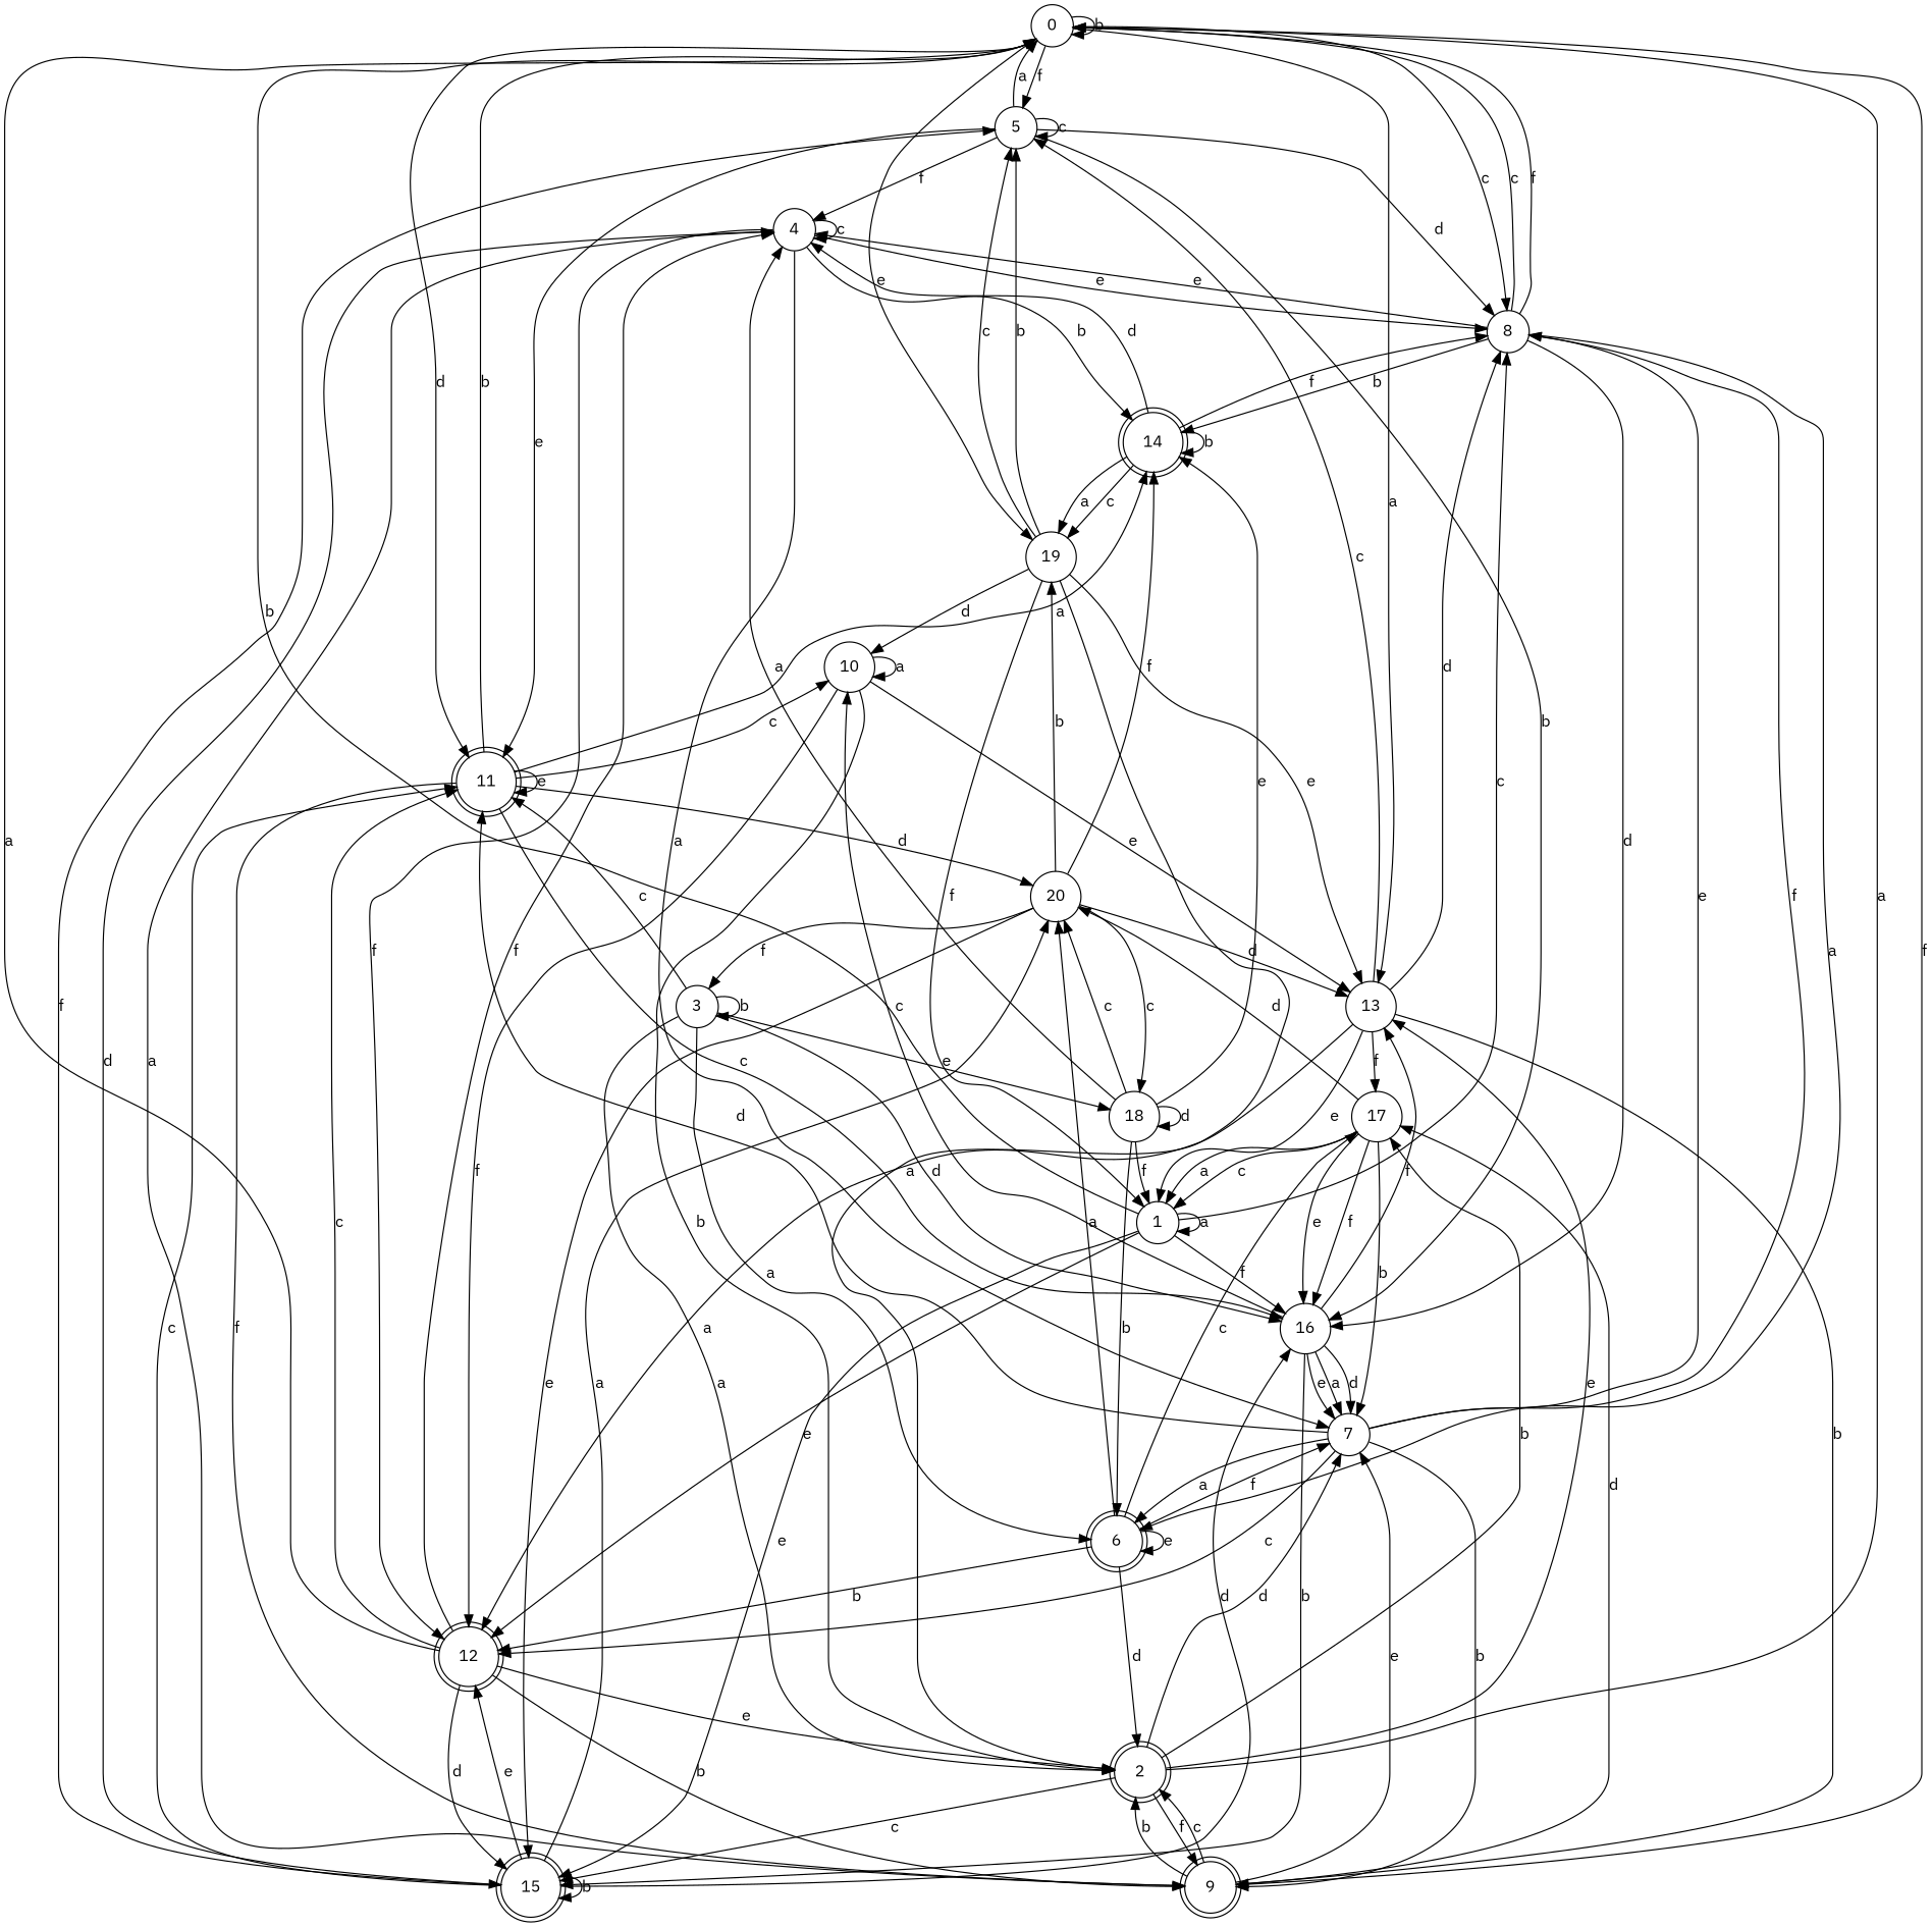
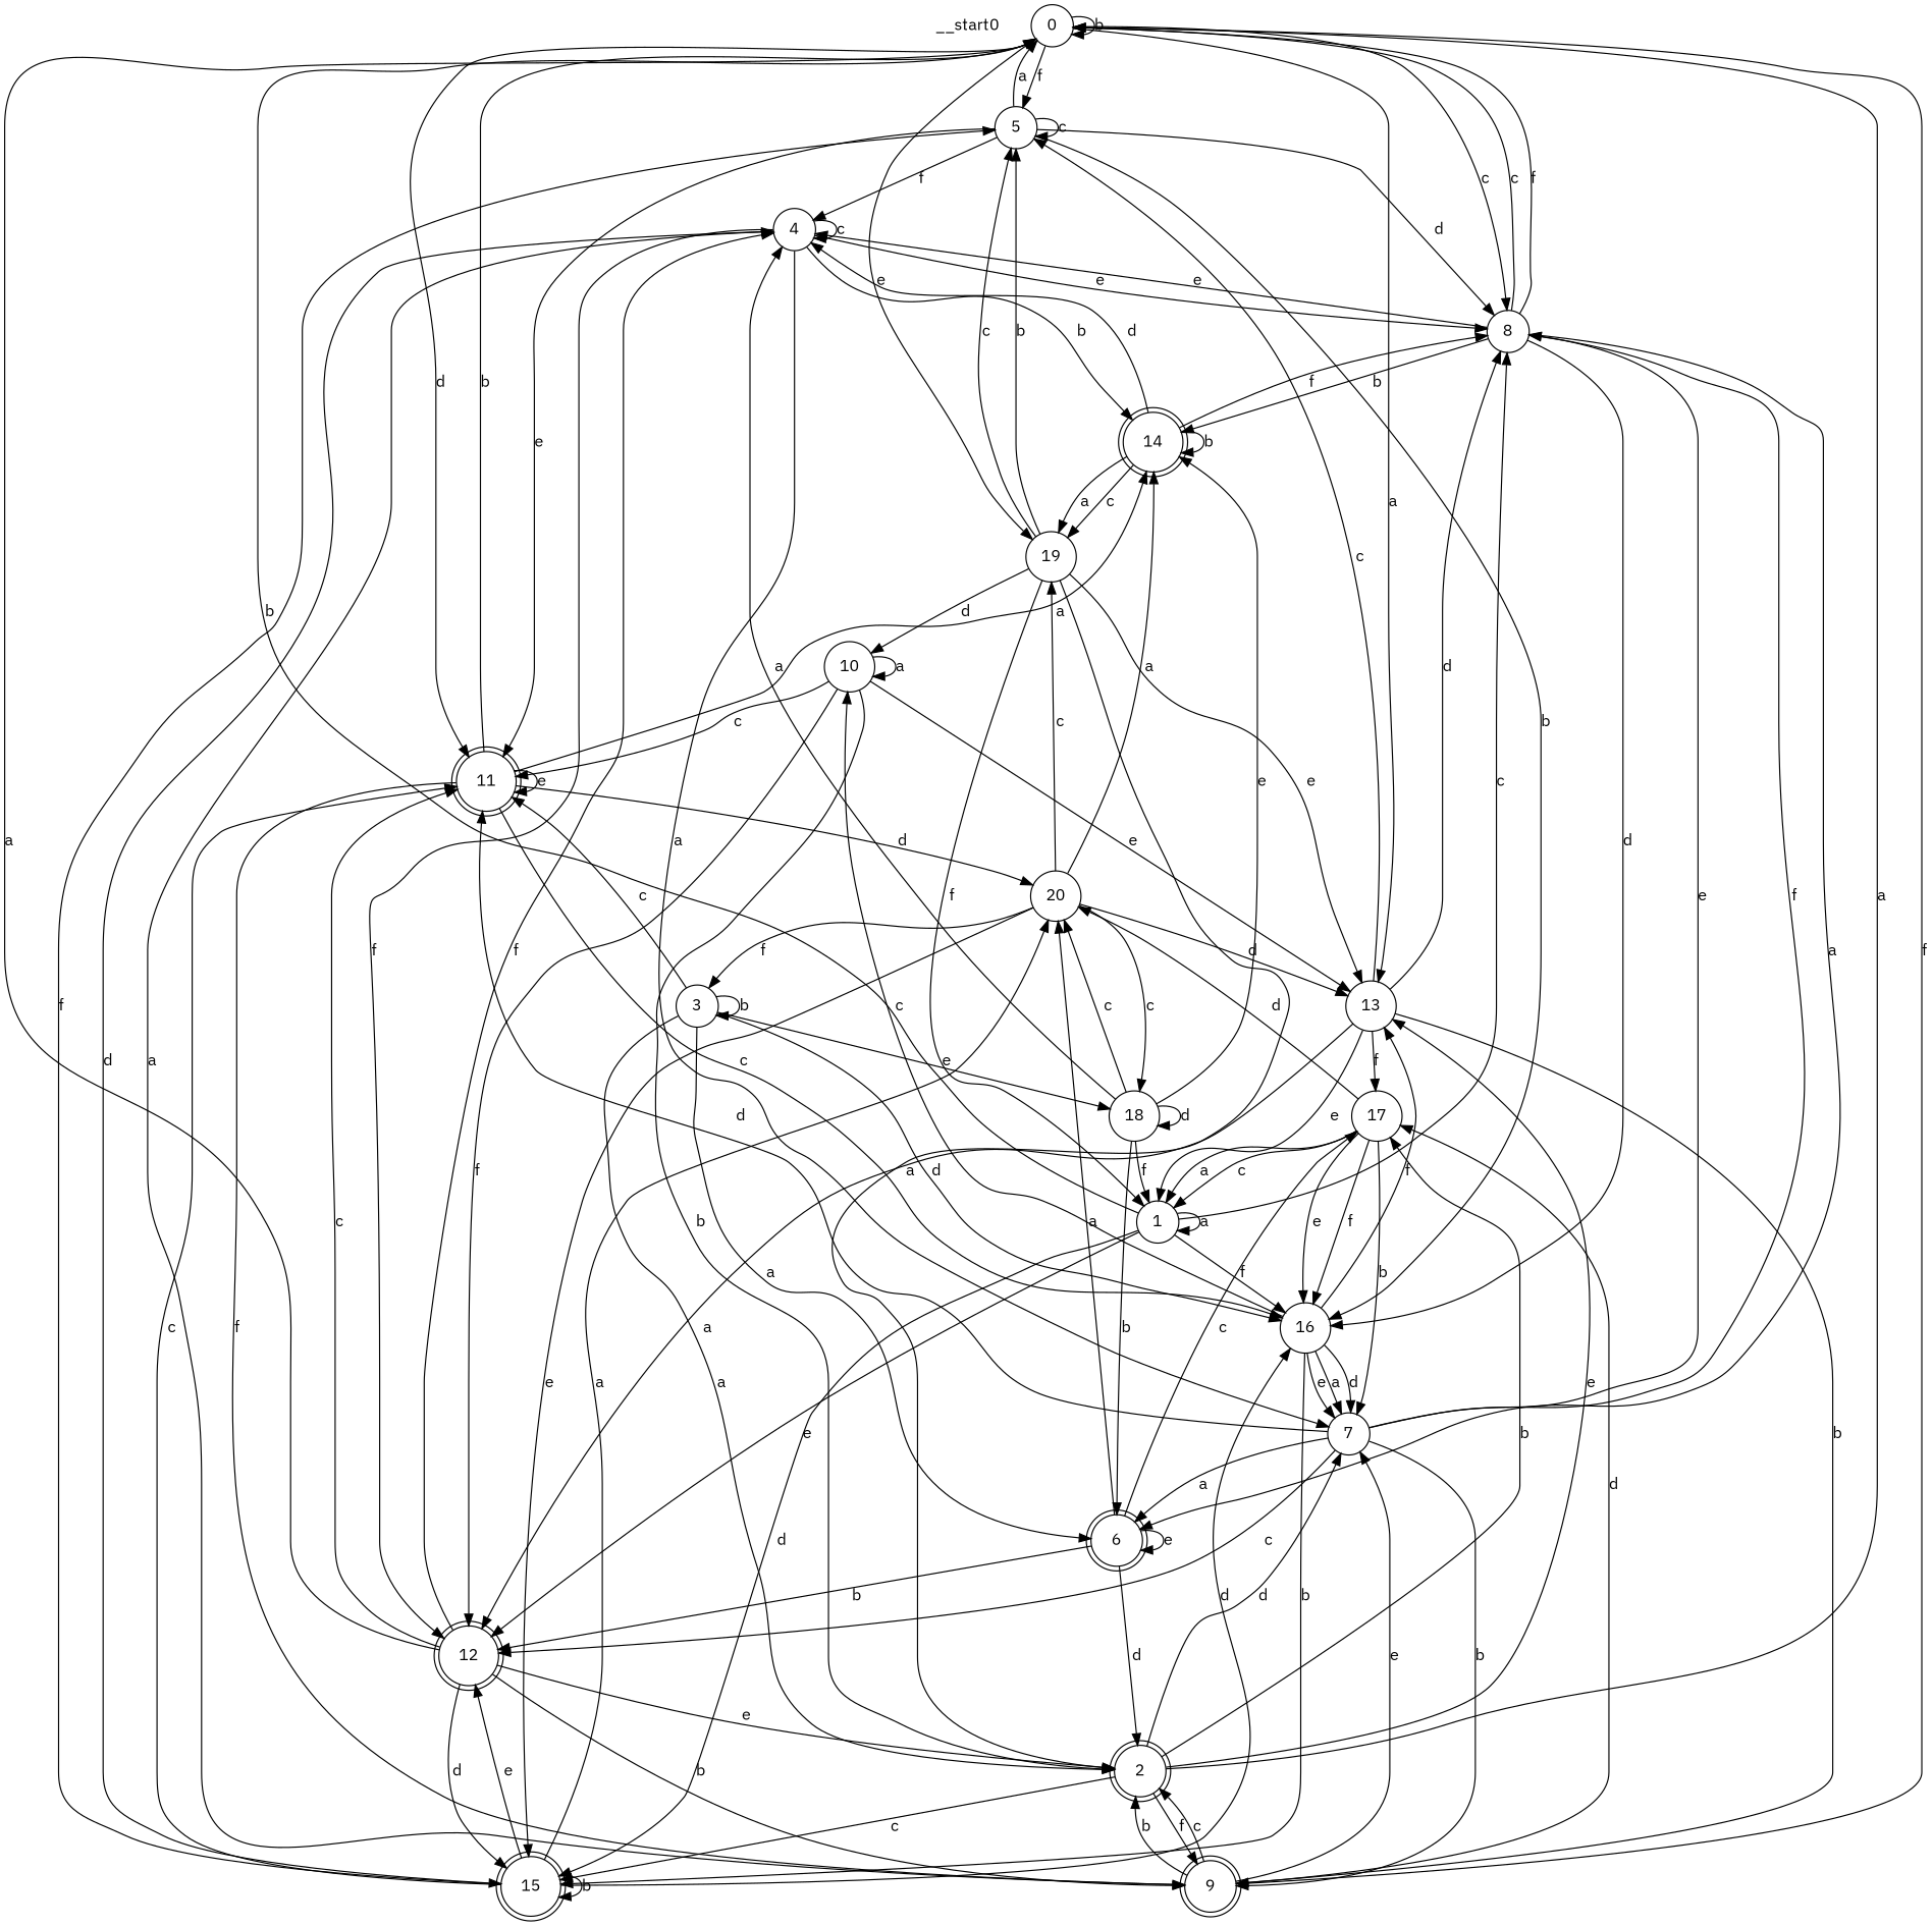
  digraph {
    fontname="IBM Plex Sans"
    rankdir=TB
    node [fontname="IBM Plex Sans" shape=circle color=black fillcolor=white style=filled]
    edge [fontname="IBM Plex Sans"]
+   __start0 [shape=none color="" fillcolor="" style=""]
    n2 [label=0]
    n3 [label=5]
    n4 [label=8]
    n5 [label=11 shape=doublecircle style="rounded,filled"]
    n6 [label=13]
    n7 [label=19]
    n8 [label=16]
    n9 [label=4]
    n10 [label=6 shape=doublecircle style="rounded,filled"]
    n11 [label=14 shape=doublecircle style="rounded,filled"]
    n12 [label=9 shape=doublecircle style="rounded,filled"]
    n13 [label=20]
    n14 [label=1]
    n15 [label=12 shape=doublecircle style="rounded,filled"]
    n16 [label=17]
    n17 [label=2 shape=doublecircle style="rounded,filled"]
    n18 [label=10]
    n19 [label=15 shape=doublecircle style="rounded,filled"]
    n20 [label=7]
    n21 [label=3]
    n22 [label=18]
    n2 -> n2 [label=b]
    n2 -> n3 [label=f]
    n2 -> n4 [label=c]
    n2 -> n5 [label=d]
    n2 -> n6 [label=a]
    n2 -> n7 [label=e]
    n3 -> n2 [label=a]
    n3 -> n3 [label=c]
    n3 -> n4 [label=d]
    n3 -> n5 [label=e]
    n3 -> n8 [label=b]
    n3 -> n9 [label=f]
    n4 -> n2 [label=c]
    n4 -> n2 [label=f]
    n4 -> n8 [label=d]
    n4 -> n9 [label=e]
    n4 -> n10 [label=a]
    n4 -> n11 [label=b]
    n5 -> n2 [label=b]
    n5 -> n5 [label=e]
    n5 -> n8 [label=c]
    n5 -> n11 [label=a]
    n5 -> n12 [label=f]
    n5 -> n13 [label=d]
    n6 -> n3 [label=c]
    n6 -> n4 [label=d]
    n6 -> n12 [label=b]
    n6 -> n14 [label=e]
    n6 -> n15 [label=a]
    n6 -> n16 [label=f]
    n7 -> n3 [label=b]
    n7 -> n3 [label=c]
    n7 -> n6 [label=e]
    n7 -> n14 [label=f]
    n7 -> n17 [label=a]
    n7 -> n18 [label=d]
    n8 -> n6 [label=f]
    n8 -> n18 [label=c]
    n8 -> n19 [label=b]
    n8 -> n20 [label=a]
    n8 -> n20 [label=d]
    n8 -> n20 [label=e]
    n9 -> n4 [label=e]
    n9 -> n9 [label=c]
    n9 -> n11 [label=b]
    n9 -> n15 [label=f]
    n9 -> n19 [label=d]
    n9 -> n20 [label=a]
    n10 -> n10 [label=e]
    n10 -> n13 [label=a]
    n10 -> n15 [label=b]
    n10 -> n16 [label=c]
    n10 -> n17 [label=d]
-   n10 -> n20 [label=f]
    n11 -> n4 [label=f]
    n11 -> n7 [label=a]
    n11 -> n7 [label=c]
    n11 -> n9 [label=d]
    n11 -> n11 [label=b]
    n12 -> n2 [label=f]
    n12 -> n9 [label=a]
    n12 -> n16 [label=d]
    n12 -> n17 [label=b]
    n12 -> n17 [label=c]
    n12 -> n20 [label=e]
    n13 -> n6 [label=d]
-   n13 -> n7 [label=b]
-   n13 -> n11 [label=f]
+   n13 -> n7 [label=c]
+   n13 -> n11 [label=a]
    n13 -> n19 [label=e]
    n13 -> n21 [label=f]
    n13 -> n22 [label=c]
    n14 -> n2 [label=b]
    n14 -> n4 [label=c]
    n14 -> n8 [label=f]
    n14 -> n14 [label=a]
    n14 -> n15 [label=e]
-   n14 -> n19 [label=e]
+   n14 -> n19 [label=d]
    n15 -> n2 [label=a]
    n15 -> n5 [label=c]
    n15 -> n9 [label=f]
    n15 -> n12 [label=b]
    n15 -> n17 [label=e]
    n15 -> n19 [label=d]
    n16 -> n8 [label=e]
    n16 -> n8 [label=f]
    n16 -> n13 [label=d]
    n16 -> n14 [label=a]
    n16 -> n14 [label=c]
    n16 -> n20 [label=b]
    n17 -> n2 [label=a]
    n17 -> n6 [label=e]
    n17 -> n12 [label=f]
    n17 -> n16 [label=b]
    n17 -> n19 [label=c]
    n17 -> n20 [label=d]
-   n5 -> n18 [label=c]
+   n18 -> n5 [label=c]
    n18 -> n6 [label=e]
    n18 -> n15 [label=f]
    n18 -> n17 [label=b]
    n18 -> n18 [label=a]
    n19 -> n3 [label=f]
    n19 -> n5 [label=c]
    n19 -> n8 [label=d]
    n19 -> n13 [label=a]
    n19 -> n15 [label=e]
    n19 -> n19 [label=b]
    n20 -> n4 [label=e]
    n20 -> n4 [label=f]
    n20 -> n5 [label=d]
    n20 -> n10 [label=a]
    n20 -> n12 [label=b]
    n20 -> n15 [label=c]
    n21 -> n5 [label=c]
    n21 -> n8 [label=d]
    n21 -> n10 [label=a]
    n21 -> n17 [label=a]
    n21 -> n21 [label=b]
    n21 -> n22 [label=e]
    n22 -> n9 [label=a]
    n22 -> n10 [label=b]
    n22 -> n11 [label=e]
    n22 -> n13 [label=c]
    n22 -> n14 [label=f]
    n22 -> n22 [label=d]
  }
